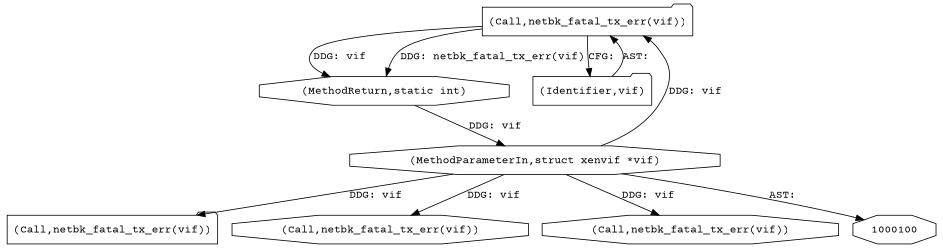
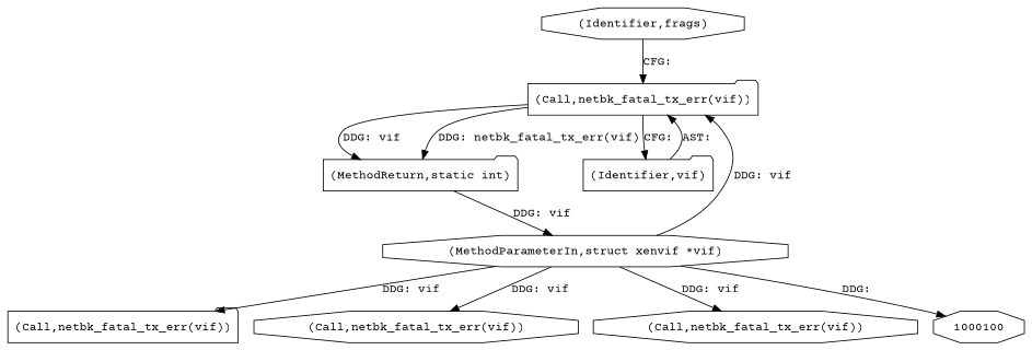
  digraph {
    fontname="Courier Prime"
    node [fontname="Courier Prime" shape=octagon]
    edge [fontname="Courier Prime"]
    n1 [label="(Call,netbk_fatal_tx_err(vif))" shape=folder]
-   n2 [label="(MethodReturn,static int)"]
+   n2 [label="(MethodReturn,static int)" shape=folder]
    n3 [label="(Identifier,vif)" shape=folder]
    n4 [label="(MethodParameterIn,struct xenvif *vif)"]
    n5 [label="(Call,netbk_fatal_tx_err(vif))" shape=folder]
    n6 [label="(Call,netbk_fatal_tx_err(vif))"]
    n7 [label="(Call,netbk_fatal_tx_err(vif))"]
    1000100
+   n9 [label="(Identifier,frags)"]
    n1 -> n2 [label="DDG: vif"]
    n1 -> n2 [label="DDG: netbk_fatal_tx_err(vif)"]
    n1 -> n3 [label="CFG: "]
    n2 -> n4 [label="DDG: vif"]
    n3 -> n1 [label="AST: "]
    n4 -> n1 [label="DDG: vif"]
    n4 -> n5 [label="DDG: vif"]
    n4 -> n6 [label="DDG: vif"]
    n4 -> n7 [label="DDG: vif"]
-   n4 -> 1000100 [label="AST: "]
+   n4 -> 1000100 [label="DDG: "]
+   n9 -> n1 [label="CFG: "]
  }
